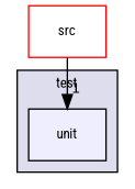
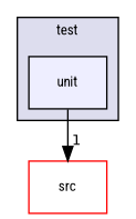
  digraph {
    compound=true
    fontname="Roboto Condensed"
    node [fontname="Roboto Condensed" fontsize=10 shape=box style=filled]
    n1 [fillcolor="#eeeeff" label=unit pencolor=black]
    n2 [color=red fillcolor=white label=src]
    subgraph cluster_1 {
      bgcolor="#ddddee"
      fontsize=10
      label=test
      pencolor=black
      n1
    }
-   n2 -> n1 [headlabel=1 labeldistance=1.5 labelfontname=Helvetica labelfontsize=10 fontname="Roboto Condensed"]
+   n1 -> n2 [headlabel=1 labeldistance=1.5 labelfontname=Helvetica labelfontsize=10 fontname="Roboto Condensed"]
  }
